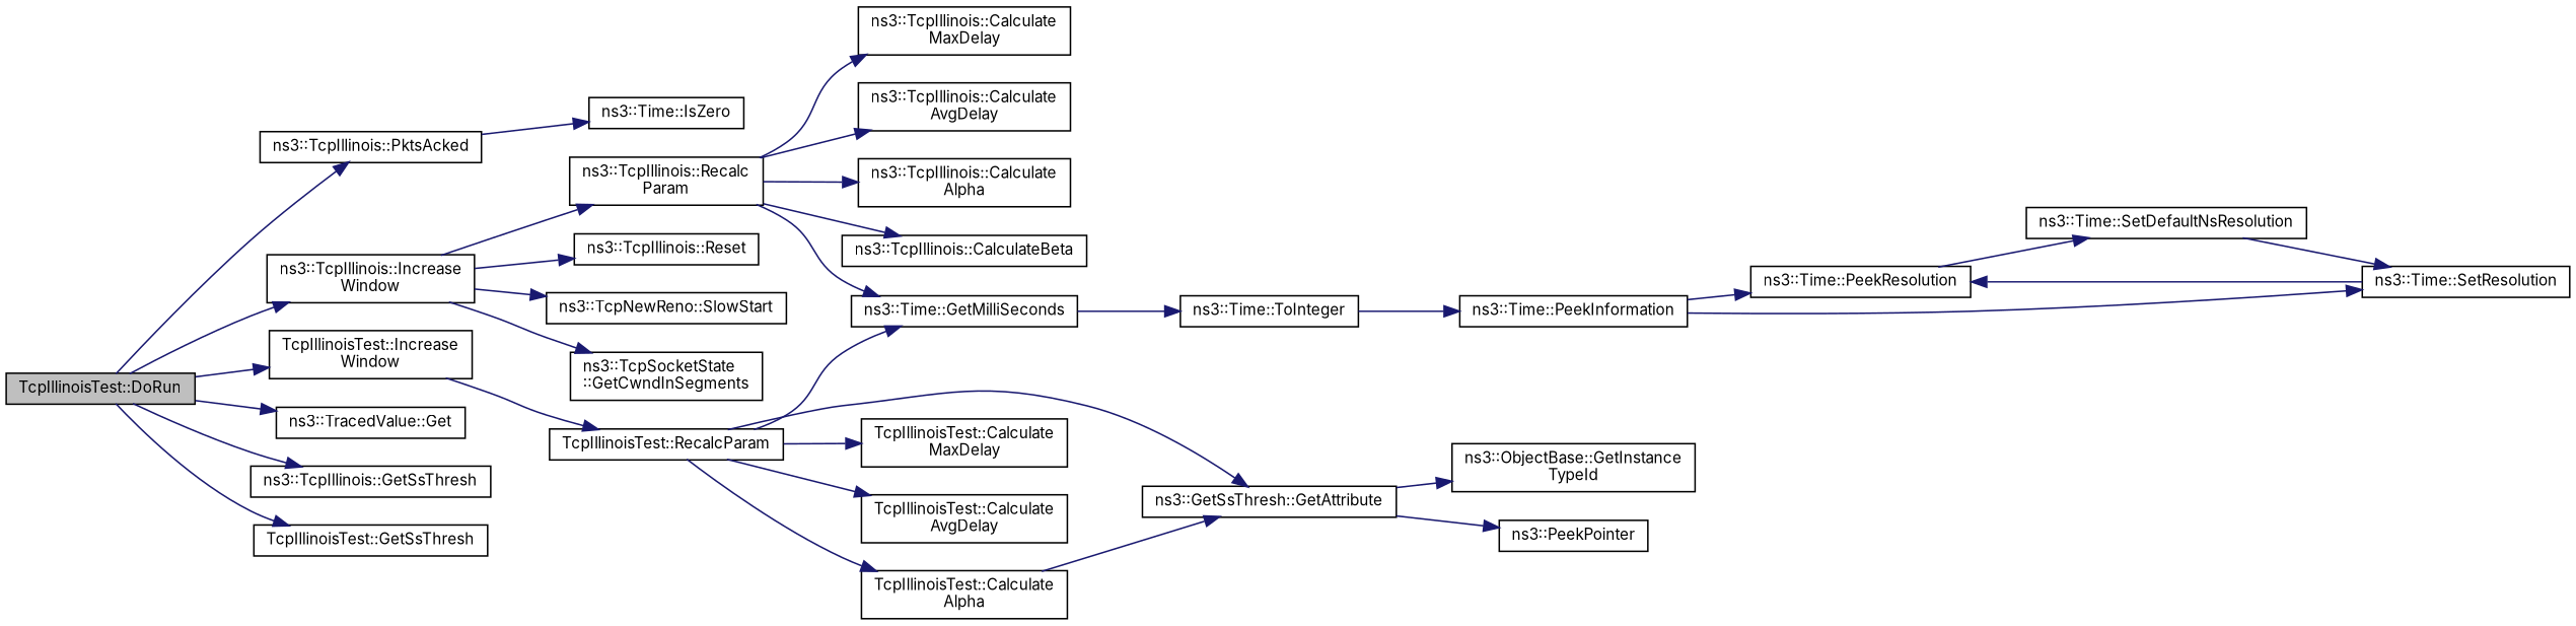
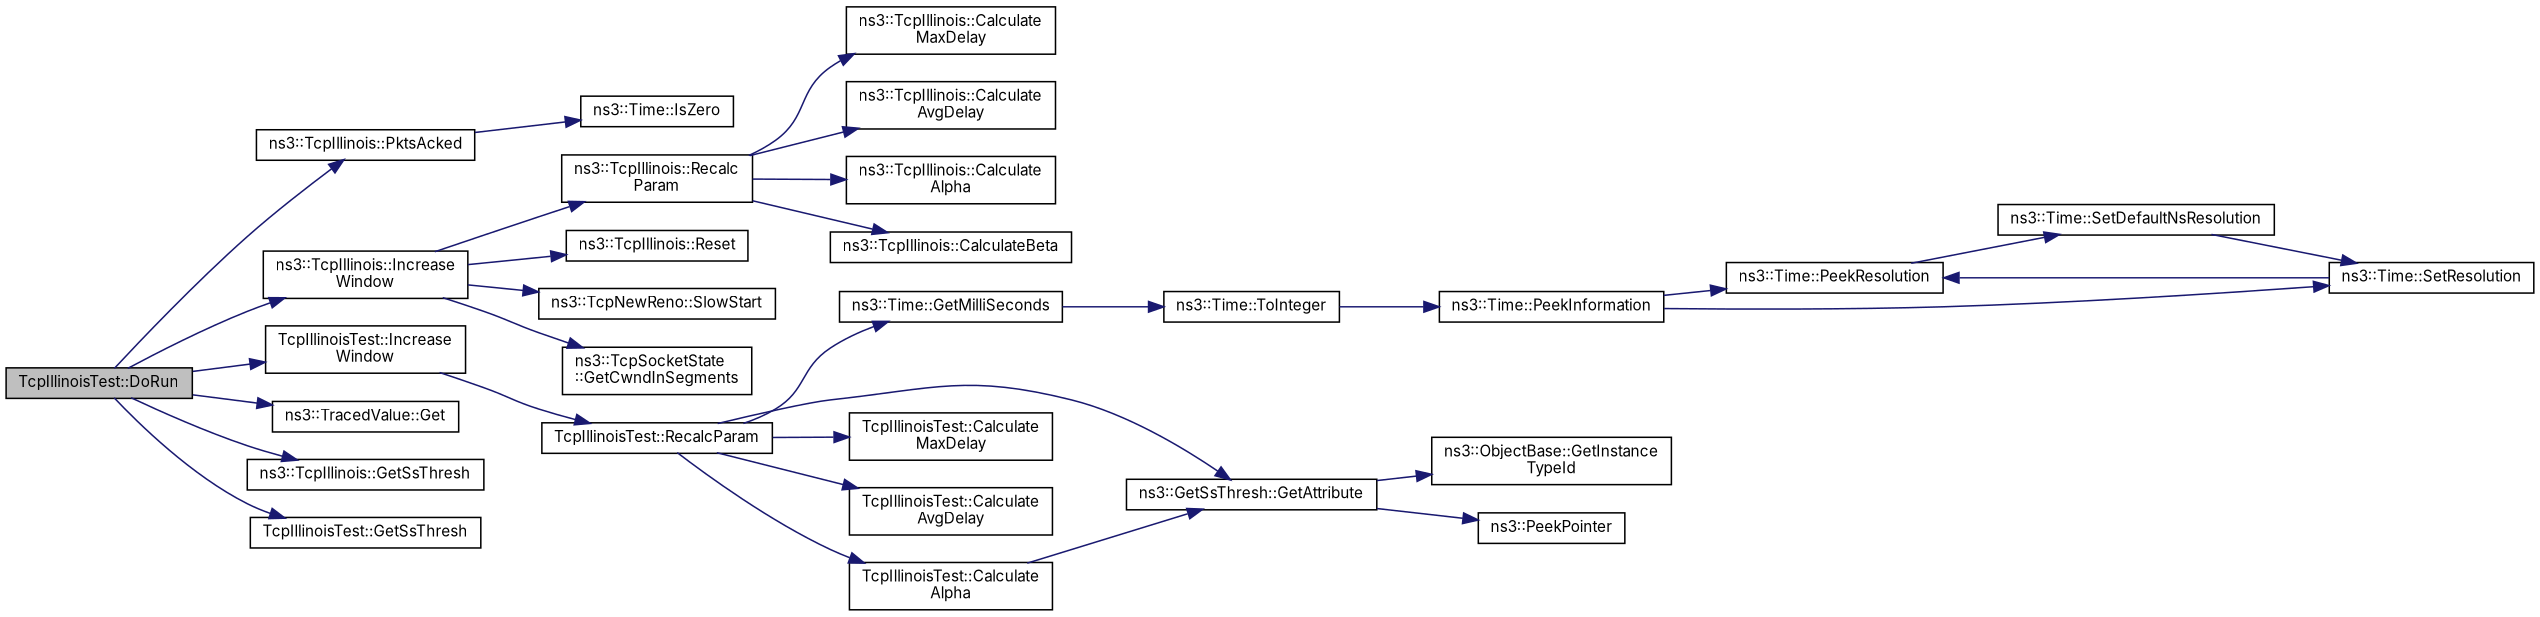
  digraph {
    fontname=Inter
    rankdir=LR
    node [color=black fillcolor=white fontname=Inter fontsize=10 shape=record style=filled]
    edge [color=midnightblue fontname=Inter fontsize=10 labelfontname=Helvetica labelfontsize=10 style=solid]
    n1 [fillcolor=grey75 fontcolor=black height=0.2 label="TcpIllinoisTest::DoRun" width=0.4]
    n2 [height=0.2 label="ns3::TcpIllinois::PktsAcked" width=0.4]
    n3 [height=0.2 label="ns3::TcpIllinois::Increase\lWindow" width=0.4]
    n4 [height=0.2 label="TcpIllinoisTest::Increase\lWindow" width=0.4]
    n5 [height=0.2 label="ns3::TracedValue::Get" width=0.4]
    n6 [height=0.2 label="ns3::TcpIllinois::GetSsThresh" width=0.4]
    n7 [height=0.2 label="TcpIllinoisTest::GetSsThresh" width=0.4]
    n8 [height=0.2 label="ns3::Time::IsZero" width=0.4]
    n9 [height=0.2 label="ns3::TcpIllinois::Recalc\lParam" width=0.4]
    n10 [height=0.2 label="ns3::TcpIllinois::Reset" width=0.4]
    n11 [height=0.2 label="ns3::TcpNewReno::SlowStart" width=0.4]
    n12 [height=0.2 label="ns3::TcpSocketState\l::GetCwndInSegments" width=0.4]
    n13 [height=0.2 label="TcpIllinoisTest::RecalcParam" width=0.4]
    n14 [height=0.2 label="ns3::TcpIllinois::Calculate\lMaxDelay" width=0.4]
    n15 [height=0.2 label="ns3::Time::GetMilliSeconds" width=0.4]
    n16 [height=0.2 label="ns3::TcpIllinois::Calculate\lAvgDelay" width=0.4]
    n17 [height=0.2 label="ns3::TcpIllinois::Calculate\lAlpha" width=0.4]
    n18 [height=0.2 label="ns3::TcpIllinois::CalculateBeta" width=0.4]
    n19 [height=0.2 label="ns3::Time::ToInteger" width=0.4]
    n20 [height=0.2 label="ns3::Time::PeekInformation" width=0.4]
    n21 [height=0.2 label="ns3::Time::PeekResolution" width=0.4]
    n22 [height=0.2 label="ns3::Time::SetResolution" width=0.4]
    n23 [height=0.2 label="ns3::Time::SetDefaultNsResolution" width=0.4]
    n24 [height=0.2 label="ns3::GetSsThresh::GetAttribute" width=0.4]
    n25 [height=0.2 label="TcpIllinoisTest::Calculate\lMaxDelay" width=0.4]
    n26 [height=0.2 label="TcpIllinoisTest::Calculate\lAvgDelay" width=0.4]
    n27 [height=0.2 label="TcpIllinoisTest::Calculate\lAlpha" width=0.4]
    n28 [height=0.2 label="ns3::ObjectBase::GetInstance\lTypeId" width=0.4]
    n29 [height=0.2 label="ns3::PeekPointer" width=0.4]
    n1 -> n2
    n1 -> n3
    n1 -> n4
    n1 -> n5
    n1 -> n6
    n1 -> n7
    n2 -> n8
    n3 -> n9
    n3 -> n10
    n3 -> n11
    n3 -> n12
    n4 -> n13
    n9 -> n14
-   n9 -> n15
    n9 -> n16
    n9 -> n17
    n9 -> n18
    n13 -> n15
    n13 -> n24
    n13 -> n25
    n13 -> n26
    n13 -> n27
    n15 -> n19
    n19 -> n20
    n20 -> n21
    n20 -> n22
    n21 -> n23
    n22 -> n21
    n23 -> n22
    n24 -> n28
    n24 -> n29
    n27 -> n24
  }
